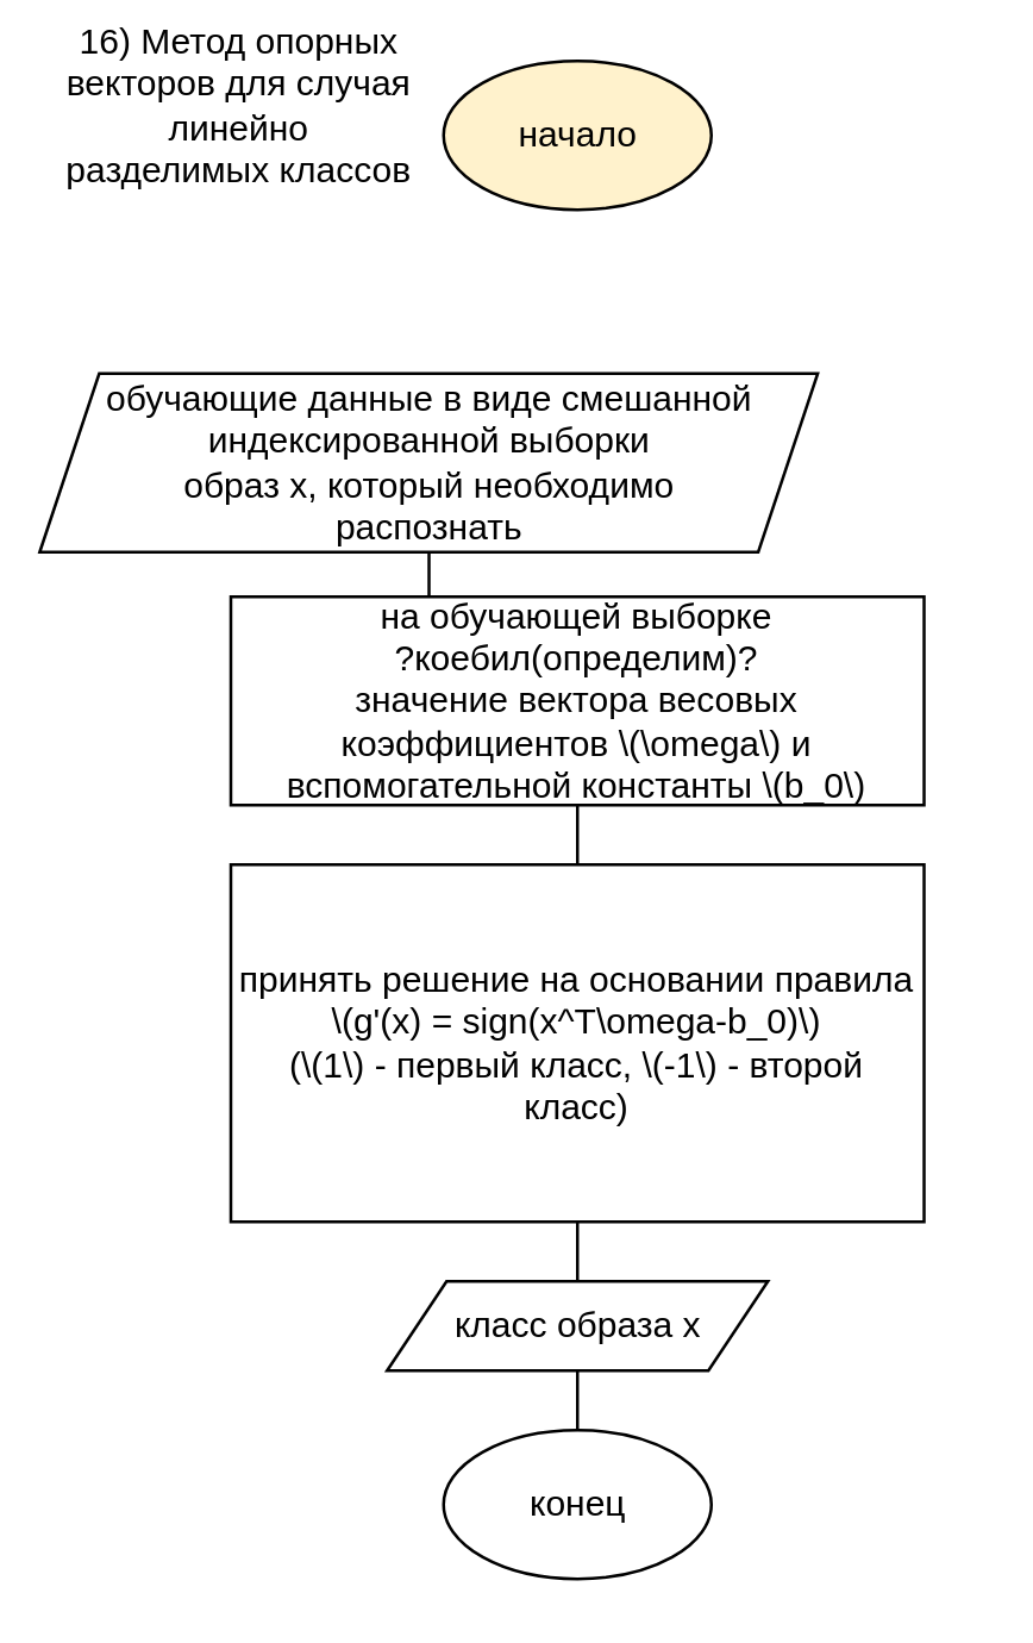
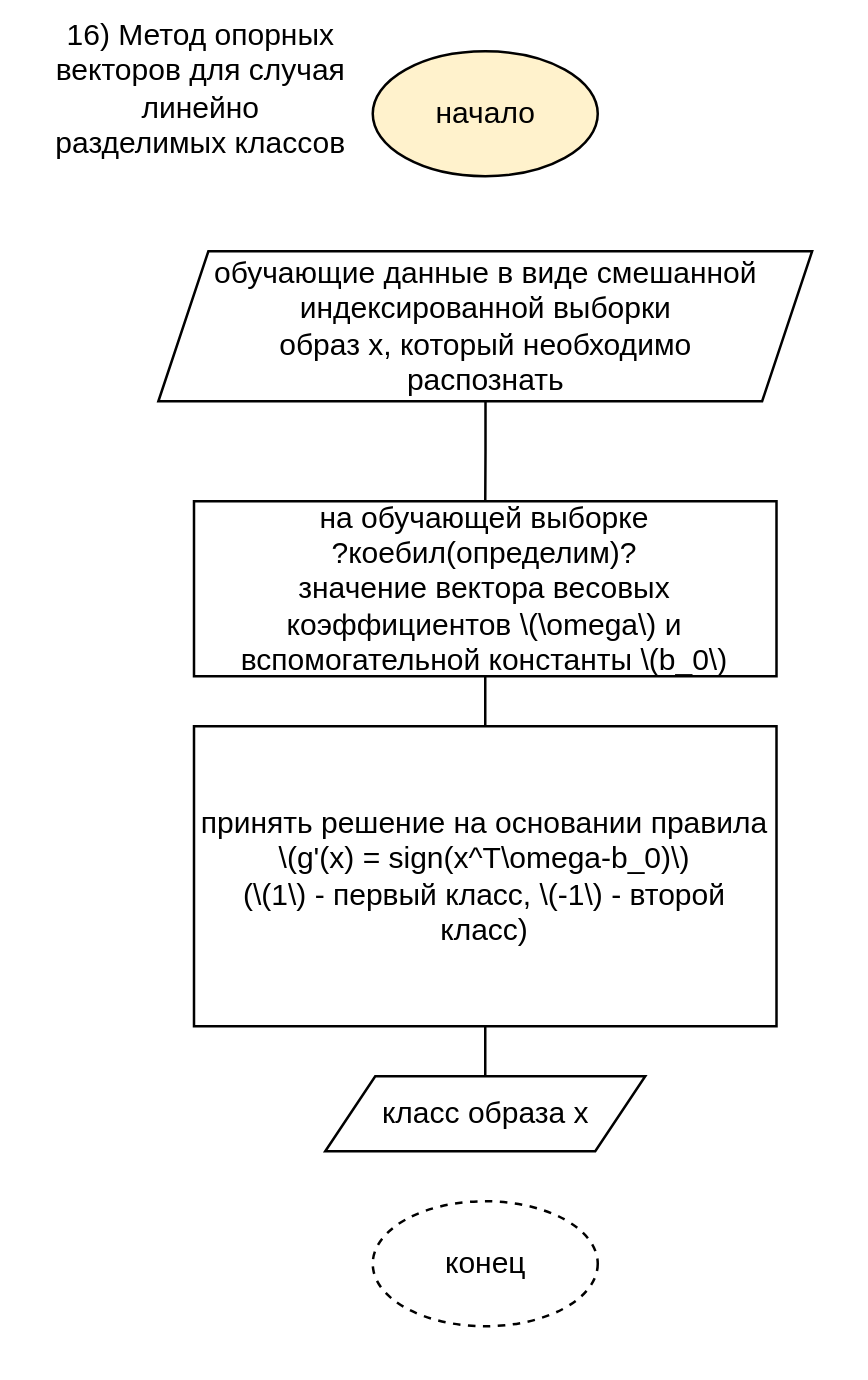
  <mxCell id="0" />
  <mxCell id="1" parent="0" />
  <mxCell id="2" value="начало" style="ellipse;whiteSpace=wrap;html=1;fillColor=#fff2cc;" parent="1" vertex="1"><mxGeometry x="148.5" y="20" width="90" height="50" as="geometry" /></mxCell>
  <mxCell id="3" style="edgeStyle=orthogonalEdgeStyle;rounded=0;orthogonalLoop=1;jettySize=auto;html=1;entryX=0.5;entryY=0;entryDx=0;entryDy=0;endArrow=none;endFill=0;" parent="1" source="4" target="6" edge="1"><mxGeometry relative="1" as="geometry" /></mxCell>
- <mxCell id="4" value="обучающие данные в виде смешанной индексированной&amp;nbsp;выборки&lt;br&gt;образ x, который необходимо &lt;br&gt;распознать" style="shape=parallelogram;perimeter=parallelogramPerimeter;whiteSpace=wrap;html=1;fixedSize=1;strokeColor=default;fillColor=default;allowArrows=1;connectable=1;" parent="1" vertex="1"><mxGeometry x="12.75" y="125" width="261.5" height="60" as="geometry" /></mxCell>
+ <mxCell id="4" value="обучающие данные в виде смешанной индексированной&amp;nbsp;выборки&lt;br&gt;образ x, который необходимо &lt;br&gt;распознать" style="shape=parallelogram;perimeter=parallelogramPerimeter;whiteSpace=wrap;html=1;fixedSize=1;strokeColor=default;fillColor=default;allowArrows=1;connectable=1;" parent="1" vertex="1"><mxGeometry x="62.75" y="100" width="261.5" height="60" as="geometry" /></mxCell>
  <mxCell id="5" style="edgeStyle=orthogonalEdgeStyle;rounded=0;orthogonalLoop=1;jettySize=auto;html=1;entryX=0.5;entryY=0;entryDx=0;entryDy=0;startArrow=none;startFill=0;endArrow=none;endFill=0;" parent="1" source="6" target="8" edge="1"><mxGeometry relative="1" as="geometry" /></mxCell>
  <mxCell id="6" value="на обучающей выборке &lt;br&gt;?коебил(определим)?&lt;br&gt;значение вектора весовых коэффициентов \(\omega\) и вспомогательной константы \(b_0\)" style="rounded=0;whiteSpace=wrap;html=1;strokeColor=default;fillColor=default;" parent="1" vertex="1"><mxGeometry x="77" y="200" width="233" height="70" as="geometry" /></mxCell>
  <mxCell id="7" style="edgeStyle=orthogonalEdgeStyle;rounded=0;orthogonalLoop=1;jettySize=auto;html=1;entryX=0.5;entryY=0;entryDx=0;entryDy=0;startArrow=none;startFill=0;endArrow=none;endFill=0;" parent="1" source="8" target="10" edge="1"><mxGeometry relative="1" as="geometry" /></mxCell>
  <mxCell id="8" value="принять решение на основании правила \(g'(x) = sign(x^T\omega-b_0)\)&lt;br&gt;(\(1\) - первый класс, \(-1\)&amp;nbsp;- второй класс)" style="rounded=0;whiteSpace=wrap;html=1;strokeColor=default;fillColor=default;" parent="1" vertex="1"><mxGeometry x="77" y="290" width="233" height="120" as="geometry" /></mxCell>
- <mxCell id="9" style="edgeStyle=orthogonalEdgeStyle;rounded=0;orthogonalLoop=1;jettySize=auto;html=1;entryX=0.5;entryY=0;entryDx=0;entryDy=0;startArrow=none;startFill=0;endArrow=none;endFill=0;" parent="1" source="10" target="11" edge="1"><mxGeometry relative="1" as="geometry" /></mxCell>
  <mxCell id="10" value="класс образа x" style="shape=parallelogram;perimeter=parallelogramPerimeter;whiteSpace=wrap;html=1;fixedSize=1;strokeColor=default;fillColor=default;" parent="1" vertex="1"><mxGeometry x="129.5" y="430" width="128" height="30" as="geometry" /></mxCell>
- <mxCell id="11" value="конец" style="ellipse;whiteSpace=wrap;html=1;" parent="1" vertex="1"><mxGeometry x="148.5" y="480" width="90" height="50" as="geometry" /></mxCell>
+ <mxCell id="11" value="конец" style="ellipse;whiteSpace=wrap;html=1;dashed=1;" parent="1" vertex="1"><mxGeometry x="148.5" y="480" width="90" height="50" as="geometry" /></mxCell>
  <mxCell id="12" value="16)&amp;nbsp;Метод опорных векторов для случая линейно разделимых классов" style="text;html=1;strokeColor=none;fillColor=none;align=center;verticalAlign=middle;whiteSpace=wrap;rounded=0;" parent="1" vertex="1"><mxGeometry x="20" y="20" width="120" height="30" as="geometry" /></mxCell>
